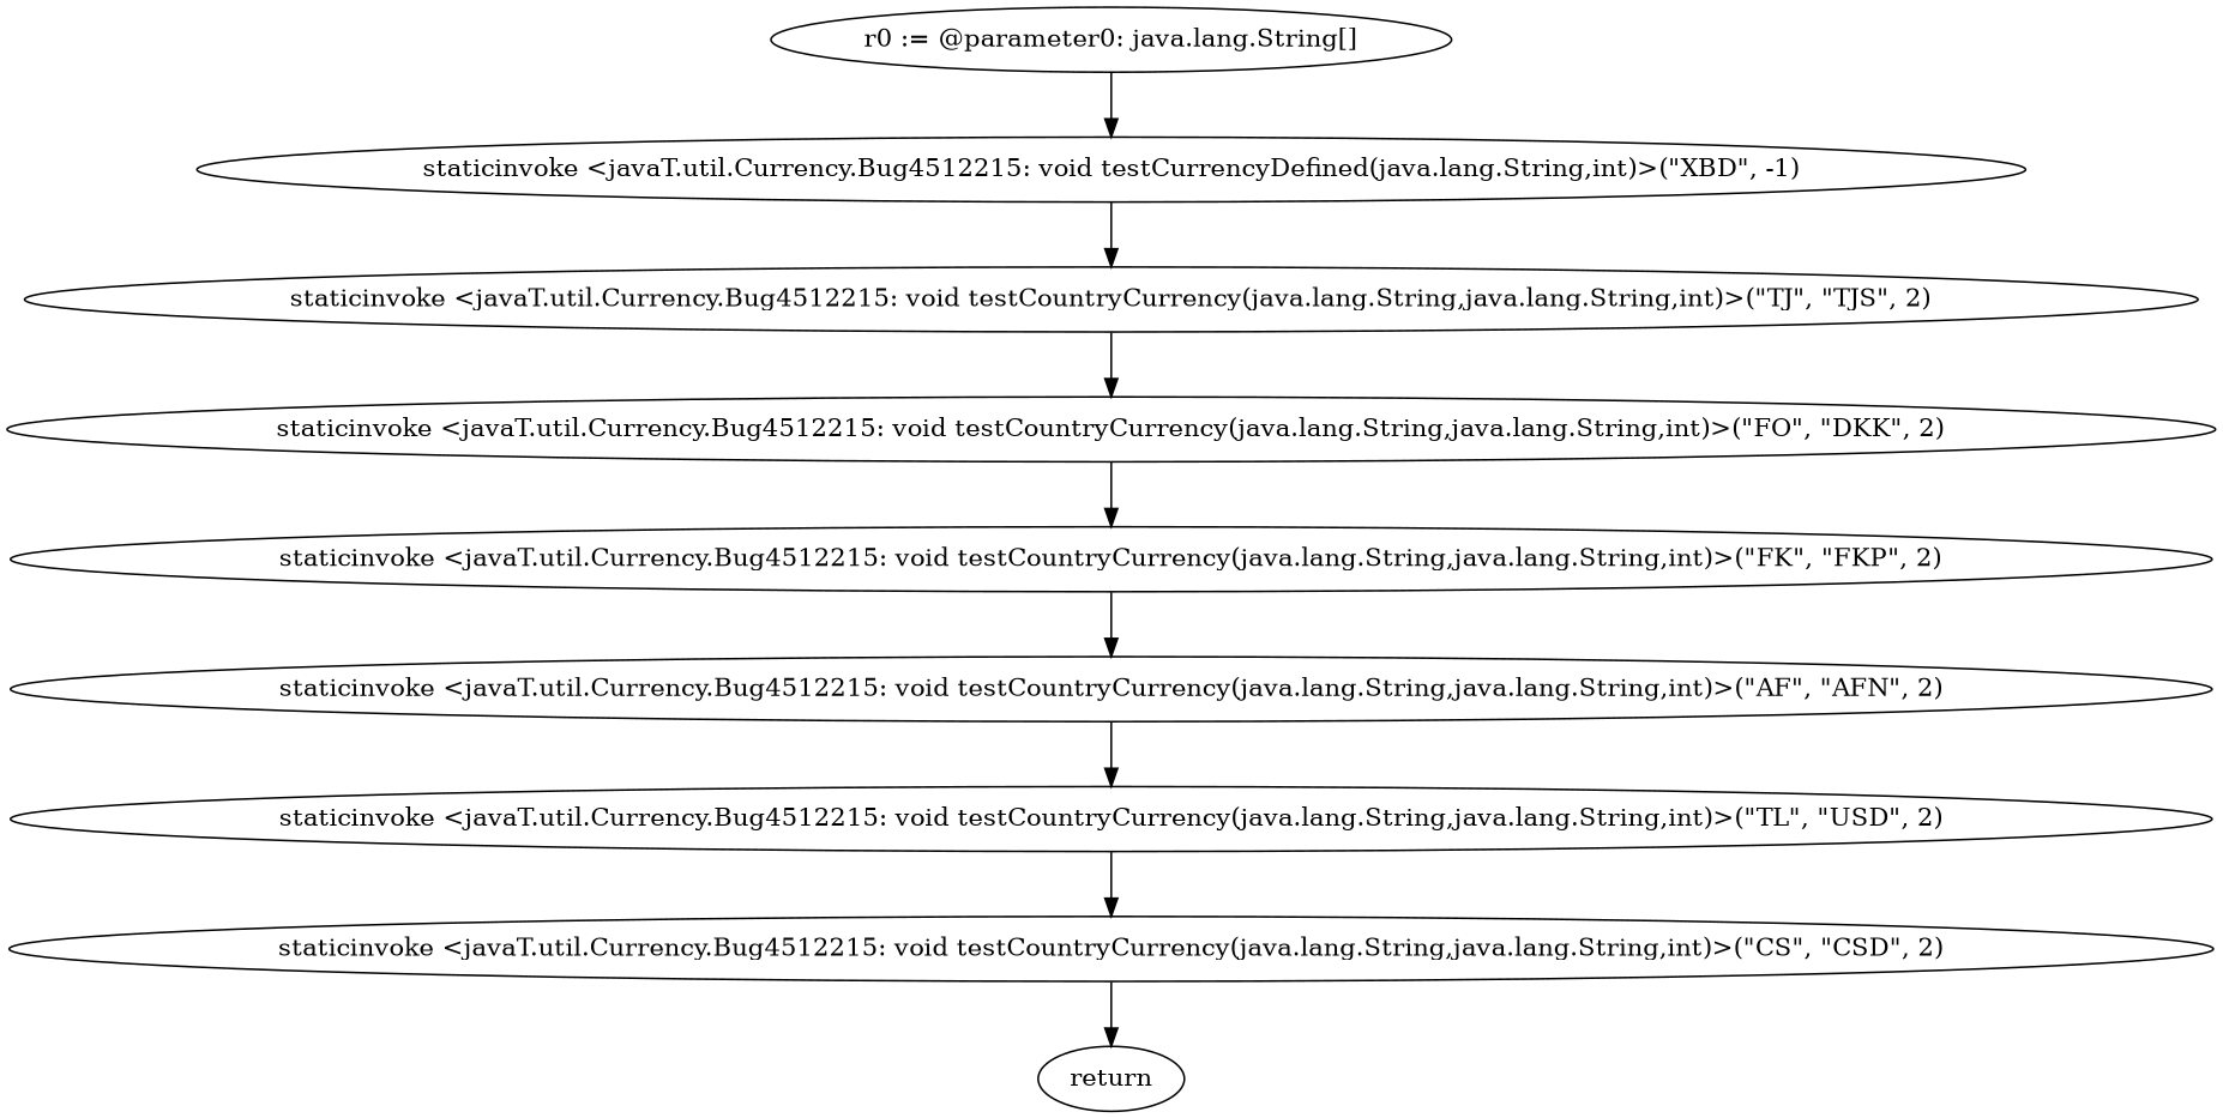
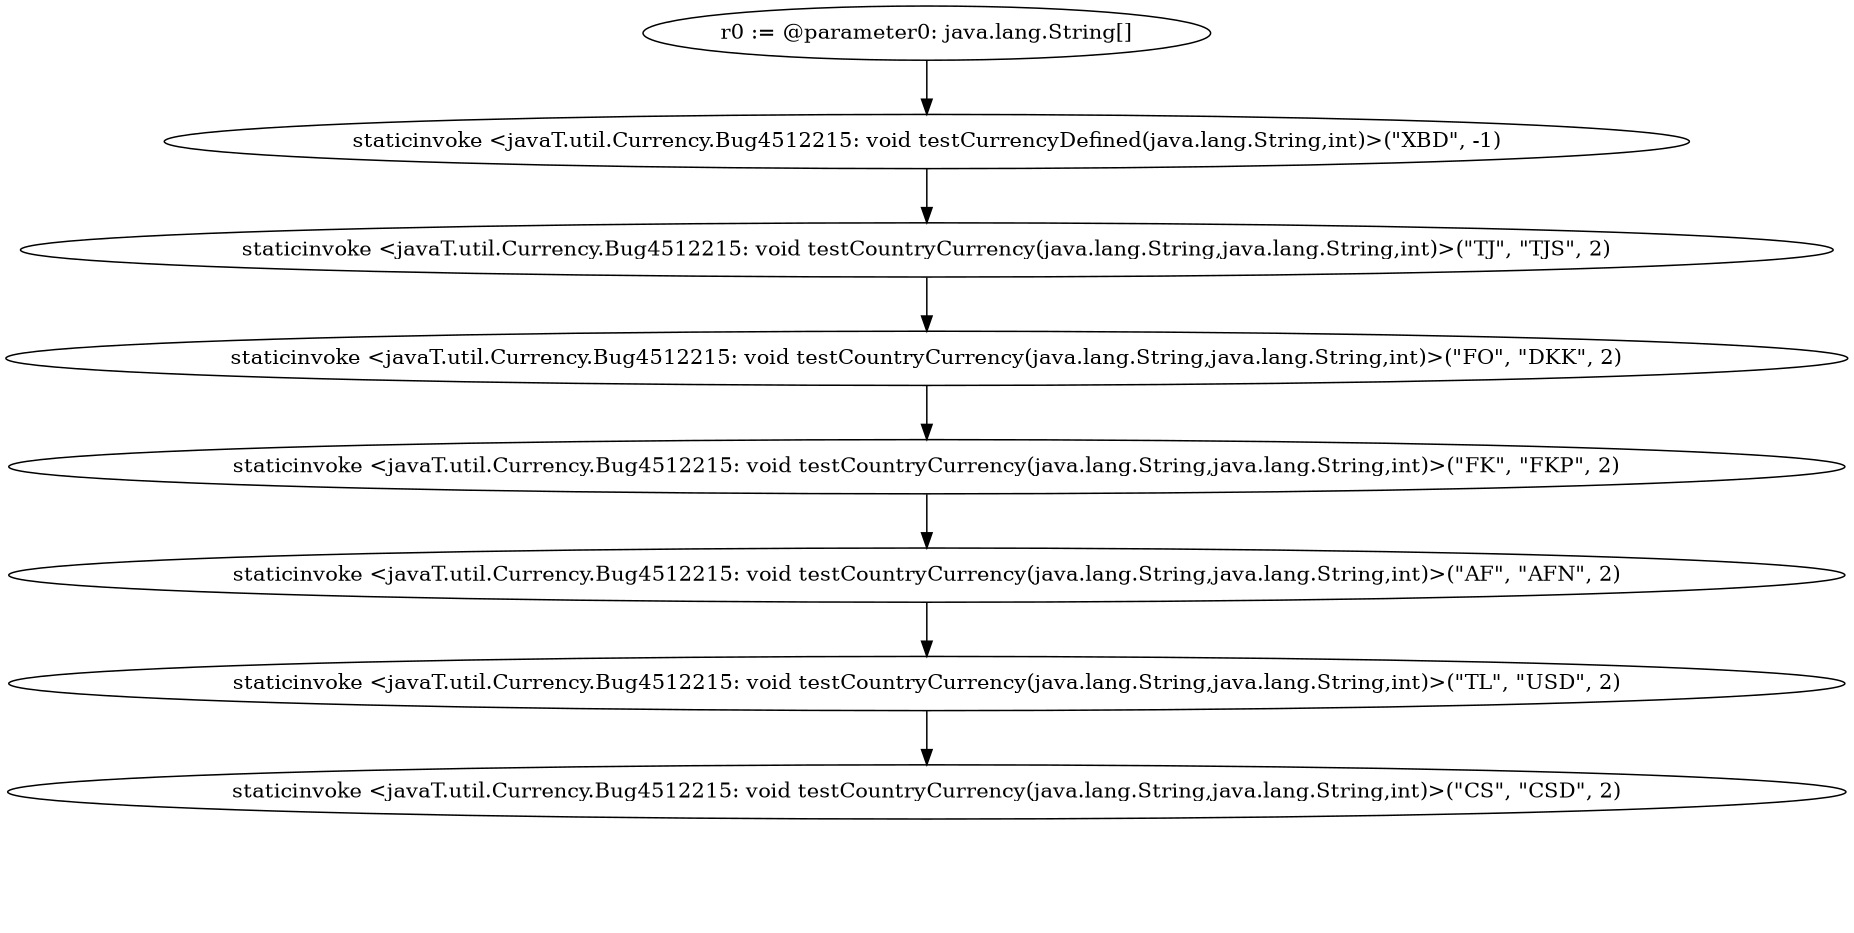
  digraph {
    "r0 := @parameter0: java.lang.String[]"
    "staticinvoke <javaT.util.Currency.Bug4512215: void testCurrencyDefined(java.lang.String,int)>(\"XBD\", -1)"
    "staticinvoke <javaT.util.Currency.Bug4512215: void testCountryCurrency(java.lang.String,java.lang.String,int)>(\"TJ\", \"TJS\", 2)"
    "staticinvoke <javaT.util.Currency.Bug4512215: void testCountryCurrency(java.lang.String,java.lang.String,int)>(\"FO\", \"DKK\", 2)"
    "staticinvoke <javaT.util.Currency.Bug4512215: void testCountryCurrency(java.lang.String,java.lang.String,int)>(\"FK\", \"FKP\", 2)"
    "staticinvoke <javaT.util.Currency.Bug4512215: void testCountryCurrency(java.lang.String,java.lang.String,int)>(\"AF\", \"AFN\", 2)"
    "staticinvoke <javaT.util.Currency.Bug4512215: void testCountryCurrency(java.lang.String,java.lang.String,int)>(\"TL\", \"USD\", 2)"
    "staticinvoke <javaT.util.Currency.Bug4512215: void testCountryCurrency(java.lang.String,java.lang.String,int)>(\"CS\", \"CSD\", 2)"
-   return
    "r0 := @parameter0: java.lang.String[]" -> "staticinvoke <javaT.util.Currency.Bug4512215: void testCurrencyDefined(java.lang.String,int)>(\"XBD\", -1)"
    "staticinvoke <javaT.util.Currency.Bug4512215: void testCurrencyDefined(java.lang.String,int)>(\"XBD\", -1)" -> "staticinvoke <javaT.util.Currency.Bug4512215: void testCountryCurrency(java.lang.String,java.lang.String,int)>(\"TJ\", \"TJS\", 2)"
    "staticinvoke <javaT.util.Currency.Bug4512215: void testCountryCurrency(java.lang.String,java.lang.String,int)>(\"TJ\", \"TJS\", 2)" -> "staticinvoke <javaT.util.Currency.Bug4512215: void testCountryCurrency(java.lang.String,java.lang.String,int)>(\"FO\", \"DKK\", 2)"
    "staticinvoke <javaT.util.Currency.Bug4512215: void testCountryCurrency(java.lang.String,java.lang.String,int)>(\"FO\", \"DKK\", 2)" -> "staticinvoke <javaT.util.Currency.Bug4512215: void testCountryCurrency(java.lang.String,java.lang.String,int)>(\"FK\", \"FKP\", 2)"
    "staticinvoke <javaT.util.Currency.Bug4512215: void testCountryCurrency(java.lang.String,java.lang.String,int)>(\"FK\", \"FKP\", 2)" -> "staticinvoke <javaT.util.Currency.Bug4512215: void testCountryCurrency(java.lang.String,java.lang.String,int)>(\"AF\", \"AFN\", 2)"
    "staticinvoke <javaT.util.Currency.Bug4512215: void testCountryCurrency(java.lang.String,java.lang.String,int)>(\"AF\", \"AFN\", 2)" -> "staticinvoke <javaT.util.Currency.Bug4512215: void testCountryCurrency(java.lang.String,java.lang.String,int)>(\"TL\", \"USD\", 2)"
    "staticinvoke <javaT.util.Currency.Bug4512215: void testCountryCurrency(java.lang.String,java.lang.String,int)>(\"TL\", \"USD\", 2)" -> "staticinvoke <javaT.util.Currency.Bug4512215: void testCountryCurrency(java.lang.String,java.lang.String,int)>(\"CS\", \"CSD\", 2)"
-   "staticinvoke <javaT.util.Currency.Bug4512215: void testCountryCurrency(java.lang.String,java.lang.String,int)>(\"CS\", \"CSD\", 2)" -> return
  }
